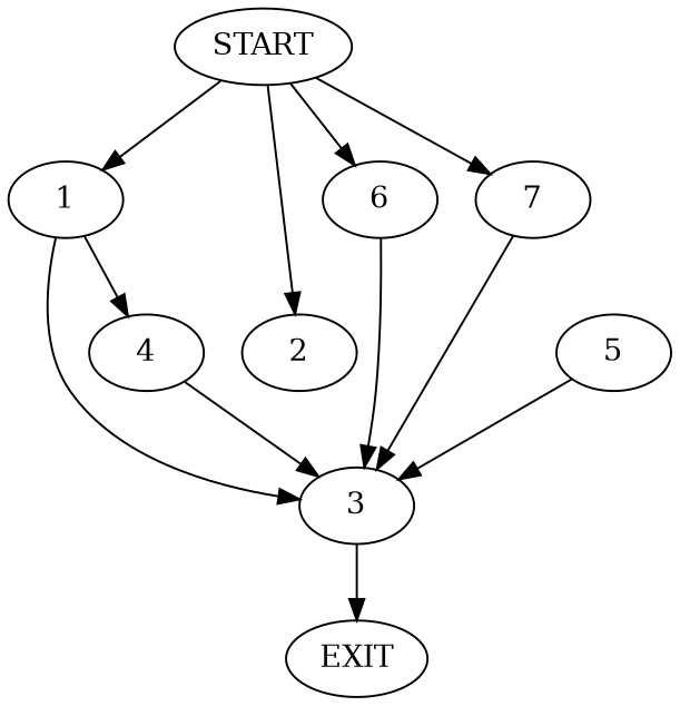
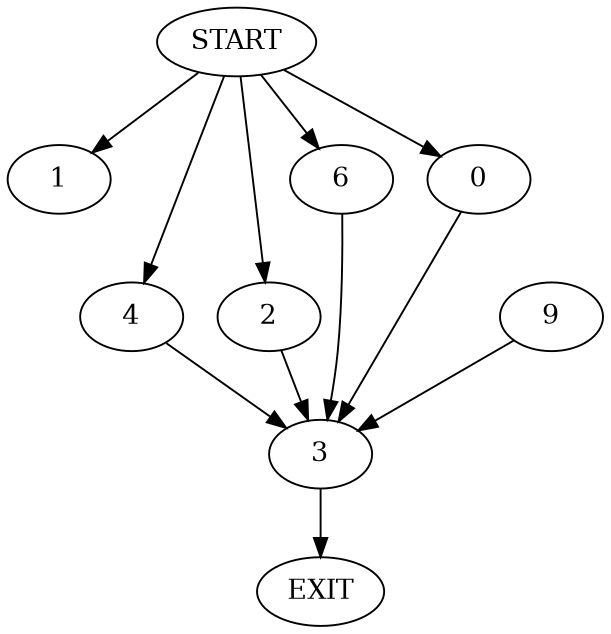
  digraph {
    n1 [label=START]
    1
    2
    4
    6
-   7
+   7 [label=0]
    3
-   5
+   5 [label=9]
    n9 [label=EXIT]
    n1 -> 1
    n1 -> 2
-   1 -> 4
+   n1 -> 4
    n1 -> 6
    n1 -> 7
-   1 -> 3
+   2 -> 3
    4 -> 3
    6 -> 3
    7 -> 3
    3 -> n9
    5 -> 3
  }
